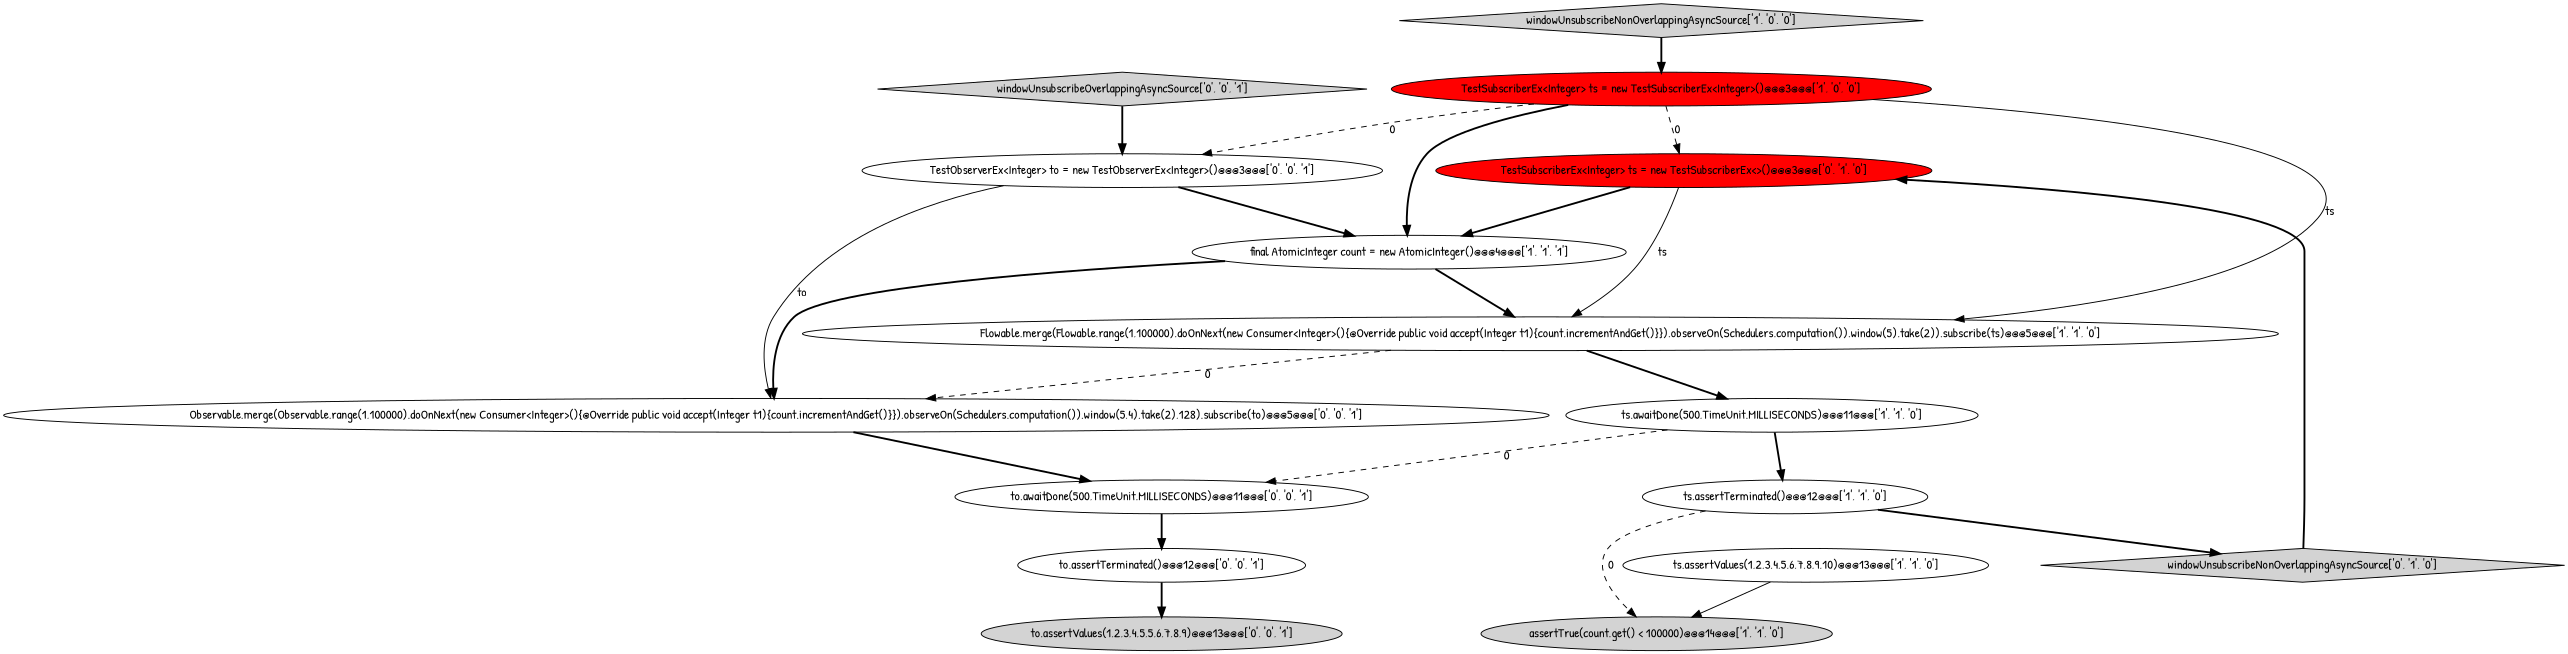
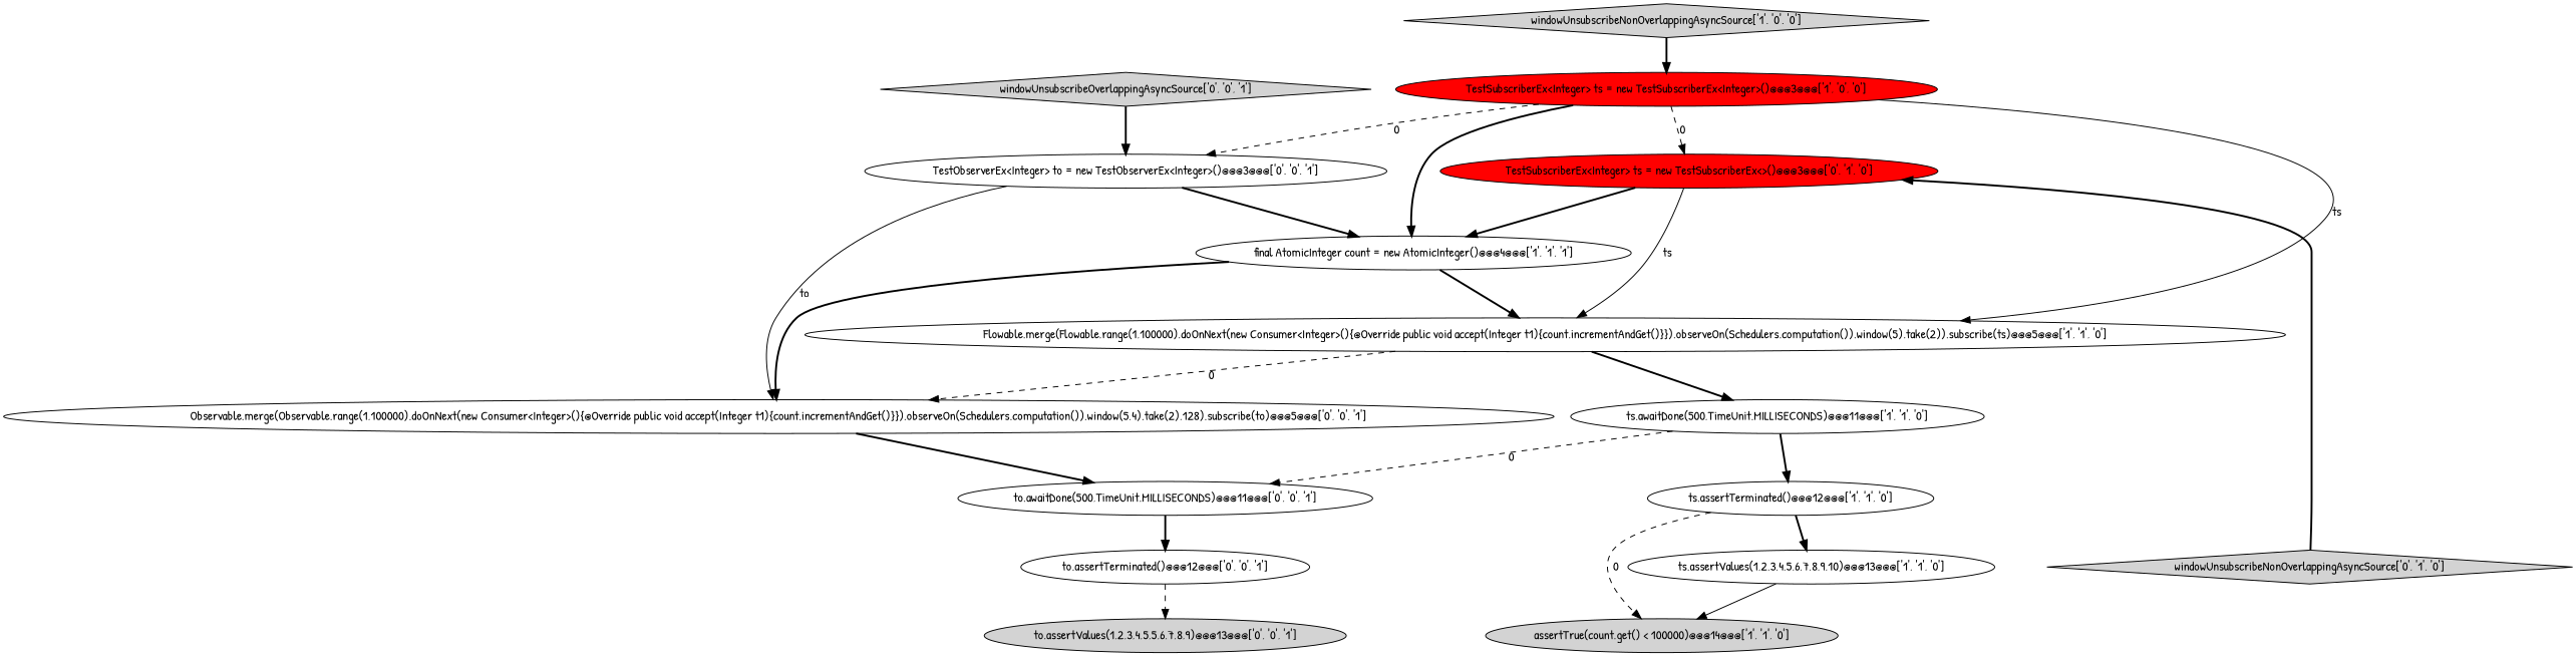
  digraph {
    fontname="Patrick Hand"
    node [fillcolor=white fontname="Patrick Hand" shape=ellipse style=filled]
    edge [fontname="Patrick Hand" style=bold]
    n1 [fillcolor=red label="TestSubscriberEx<Integer> ts = new TestSubscriberEx<>()@@@3@@@['0', '1', '0']"]
    n2 [label="Flowable.merge(Flowable.range(1,100000).doOnNext(new Consumer<Integer>(){@Override public void accept(Integer t1){count.incrementAndGet()}}).observeOn(Schedulers.computation()).window(5).take(2)).subscribe(ts)@@@5@@@['1', '1', '0']"]
    n3 [label="final AtomicInteger count = new AtomicInteger()@@@4@@@['1', '1', '1']"]
    n4 [label="ts.awaitDone(500,TimeUnit.MILLISECONDS)@@@11@@@['1', '1', '0']"]
    n5 [label="Observable.merge(Observable.range(1,100000).doOnNext(new Consumer<Integer>(){@Override public void accept(Integer t1){count.incrementAndGet()}}).observeOn(Schedulers.computation()).window(5,4).take(2),128).subscribe(to)@@@5@@@['0', '0', '1']"]
    n6 [label="to.awaitDone(500,TimeUnit.MILLISECONDS)@@@11@@@['0', '0', '1']"]
    n7 [label="ts.assertTerminated()@@@12@@@['1', '1', '0']"]
    n8 [label="to.assertTerminated()@@@12@@@['0', '0', '1']"]
    n9 [label="ts.assertValues(1,2,3,4,5,6,7,8,9,10)@@@13@@@['1', '1', '0']"]
    n10 [fillcolor=lightgray label="assertTrue(count.get() < 100000)@@@14@@@['1', '1', '0']"]
    n11 [label="TestObserverEx<Integer> to = new TestObserverEx<Integer>()@@@3@@@['0', '0', '1']"]
    n12 [fillcolor=red label="TestSubscriberEx<Integer> ts = new TestSubscriberEx<Integer>()@@@3@@@['1', '0', '0']"]
    n13 [fillcolor=lightgray label="to.assertValues(1,2,3,4,5,5,6,7,8,9)@@@13@@@['0', '0', '1']"]
    n14 [fillcolor=lightgray label="windowUnsubscribeNonOverlappingAsyncSource['1', '0', '0']" shape=diamond]
    n15 [fillcolor=lightgray label="windowUnsubscribeNonOverlappingAsyncSource['0', '1', '0']" shape=diamond]
    n16 [fillcolor=lightgray label="windowUnsubscribeOverlappingAsyncSource['0', '0', '1']" shape=diamond]
    n1 -> n2 [label=ts style=solid]
    n1 -> n3
    n2 -> n4
    n2 -> n5 [label=0 style=dashed]
    n3 -> n2
    n3 -> n5
    n4 -> n6 [label=0 style=dashed]
    n4 -> n7
    n5 -> n6
    n6 -> n8
-   n7 -> n15
+   n7 -> n9
    n7 -> n10 [label=0 style=dashed]
-   n8 -> n13
+   n8 -> n13 [style=dashed]
    n9 -> n10 [style=solid]
    n11 -> n3
    n11 -> n5 [label=to style=solid]
    n12 -> n1 [label=0 style=dashed]
    n12 -> n2 [label=ts style=solid]
    n12 -> n3
    n12 -> n11 [label=0 style=dashed]
    n14 -> n12
    n15 -> n1
    n16 -> n11
  }
